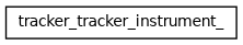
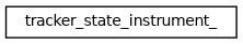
  digraph {
    rankdir=TB
-   n1 [color=black fillcolor=white fontname=Helvetica fontsize=10 height=0.2 label=tracker_tracker_instrument_ shape=record style=filled width=0.4]
+   n1 [color=black fillcolor=white fontname=Helvetica fontsize=10 height=0.2 label=tracker_state_instrument_ shape=record style=filled width=0.4]
  }
